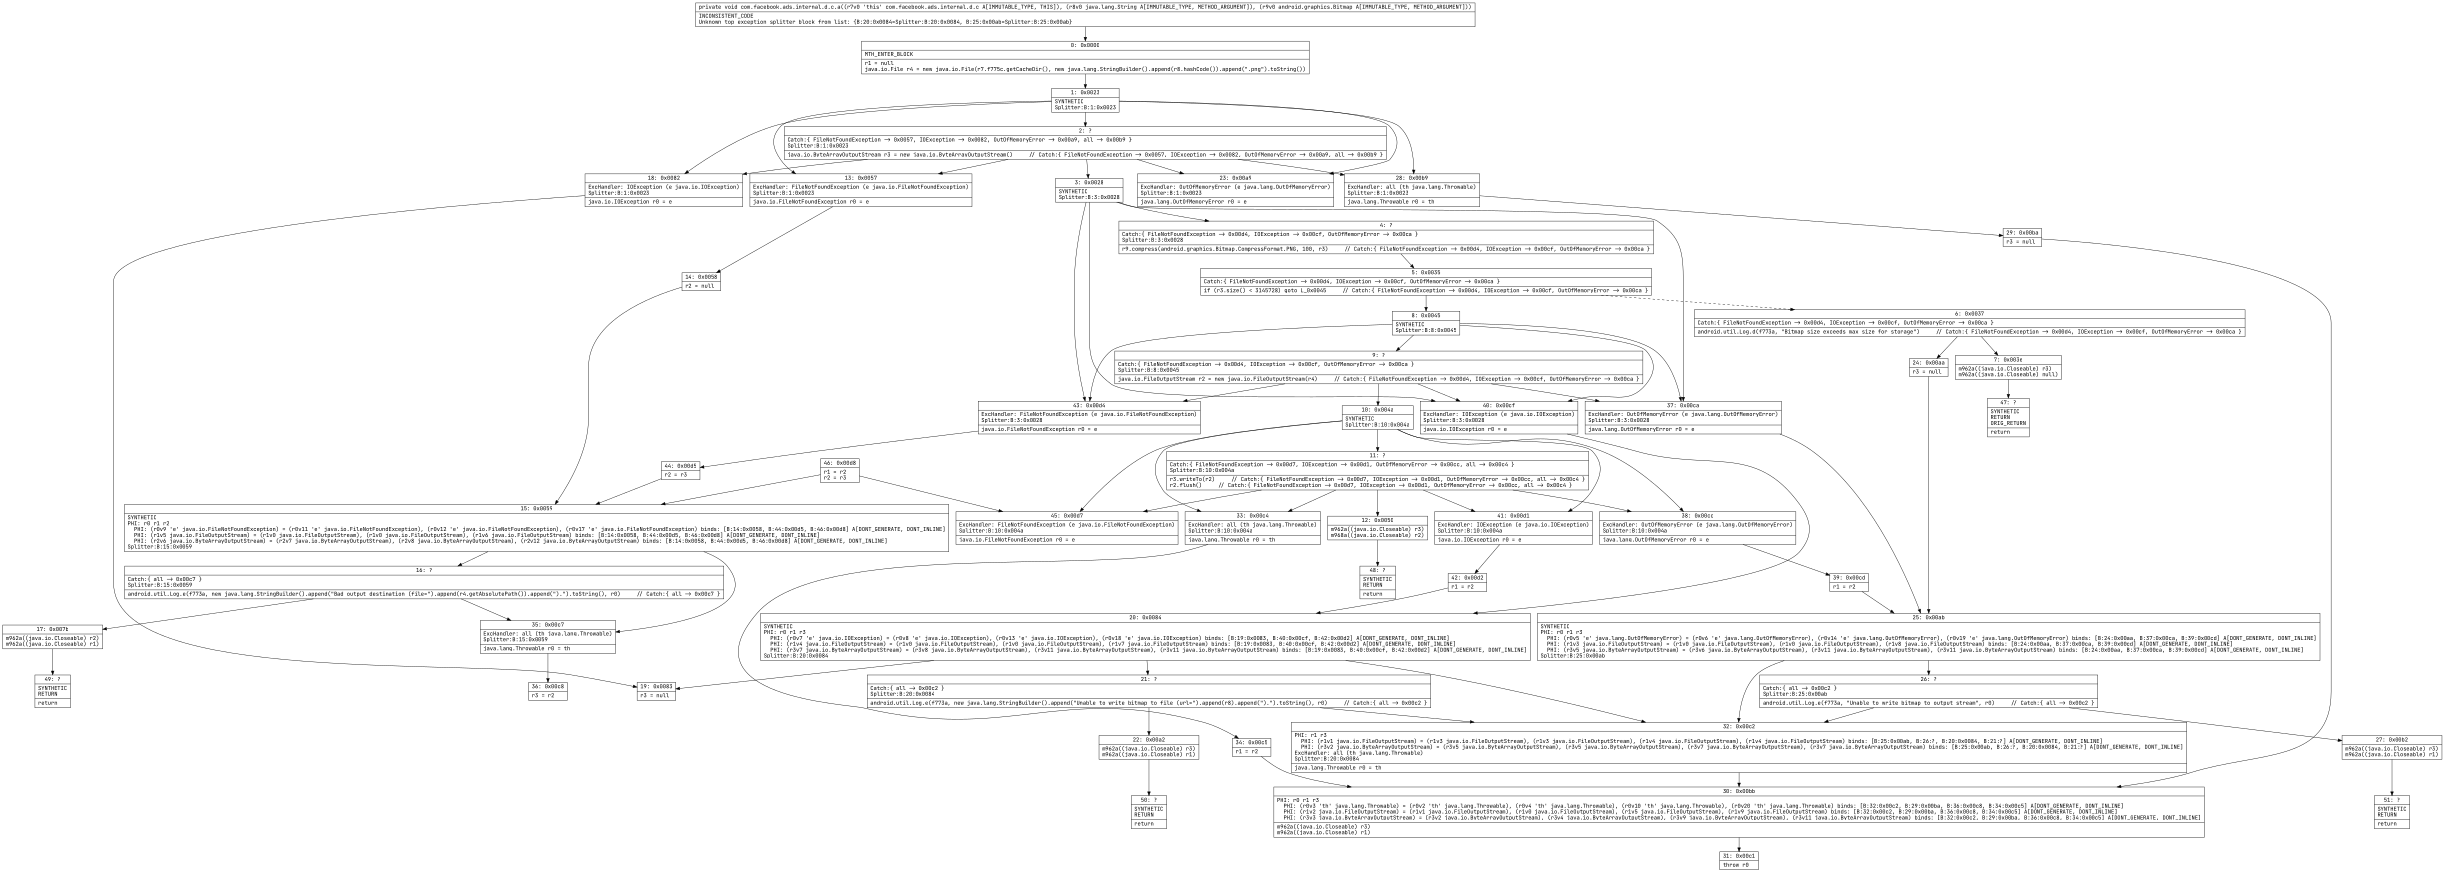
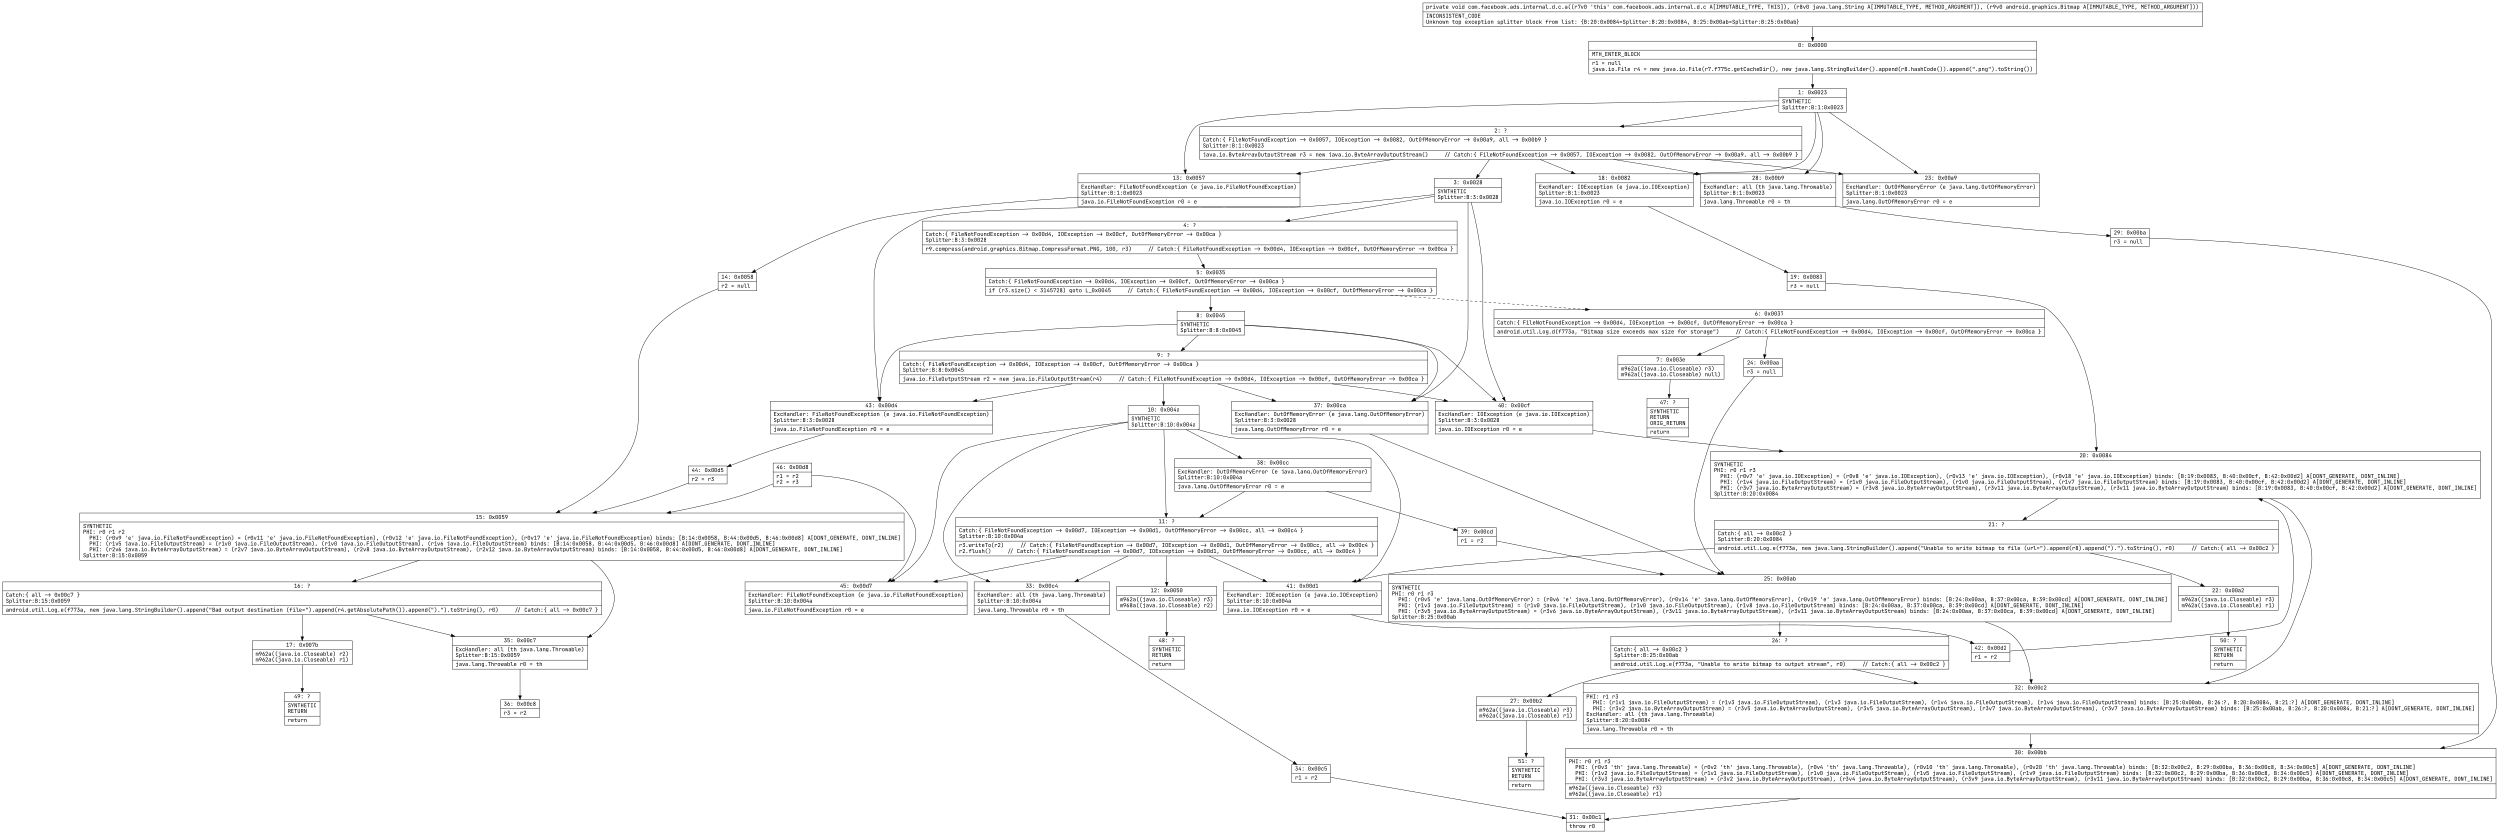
  digraph {
    fontname="JetBrains Mono"
    node [fontname="JetBrains Mono" shape=record]
    edge [fontname="JetBrains Mono"]
    n1 [label="{0\:\ 0x0000|MTH_ENTER_BLOCK\l|r1 = null\ljava.io.File r4 = new java.io.File(r7.f775c.getCacheDir(), new java.lang.StringBuilder().append(r8.hashCode()).append(\".png\").toString())\l}"]
    n2 [label="{1\:\ 0x0023|SYNTHETIC\lSplitter:B:1:0x0023\l}"]
    n3 [label="{2\:\ ?|Catch:\{ FileNotFoundException \-\> 0x0057, IOException \-\> 0x0082, OutOfMemoryError \-\> 0x00a9, all \-\> 0x00b9 \}\lSplitter:B:1:0x0023\l|java.io.ByteArrayOutputStream r3 = new java.io.ByteArrayOutputStream()     \/\/ Catch:\{ FileNotFoundException \-\> 0x0057, IOException \-\> 0x0082, OutOfMemoryError \-\> 0x00a9, all \-\> 0x00b9 \}\l}"]
    n4 [label="{13\:\ 0x0057|ExcHandler: FileNotFoundException (e java.io.FileNotFoundException)\lSplitter:B:1:0x0023\l|java.io.FileNotFoundException r0 = e\l}"]
    n5 [label="{18\:\ 0x0082|ExcHandler: IOException (e java.io.IOException)\lSplitter:B:1:0x0023\l|java.io.IOException r0 = e\l}"]
    n6 [label="{23\:\ 0x00a9|ExcHandler: OutOfMemoryError (e java.lang.OutOfMemoryError)\lSplitter:B:1:0x0023\l|java.lang.OutOfMemoryError r0 = e\l}"]
    n7 [label="{28\:\ 0x00b9|ExcHandler: all (th java.lang.Throwable)\lSplitter:B:1:0x0023\l|java.lang.Throwable r0 = th\l}"]
    n8 [label="{3\:\ 0x0028|SYNTHETIC\lSplitter:B:3:0x0028\l}"]
    n9 [label="{14\:\ 0x0058|r2 = null\l}"]
    n10 [label="{19\:\ 0x0083|r3 = null\l}"]
    n11 [label="{29\:\ 0x00ba|r3 = null\l}"]
    n12 [label="{4\:\ ?|Catch:\{ FileNotFoundException \-\> 0x00d4, IOException \-\> 0x00cf, OutOfMemoryError \-\> 0x00ca \}\lSplitter:B:3:0x0028\l|r9.compress(android.graphics.Bitmap.CompressFormat.PNG, 100, r3)     \/\/ Catch:\{ FileNotFoundException \-\> 0x00d4, IOException \-\> 0x00cf, OutOfMemoryError \-\> 0x00ca \}\l}"]
    n13 [label="{37\:\ 0x00ca|ExcHandler: OutOfMemoryError (e java.lang.OutOfMemoryError)\lSplitter:B:3:0x0028\l|java.lang.OutOfMemoryError r0 = e\l}"]
    n14 [label="{40\:\ 0x00cf|ExcHandler: IOException (e java.io.IOException)\lSplitter:B:3:0x0028\l|java.io.IOException r0 = e\l}"]
    n15 [label="{43\:\ 0x00d4|ExcHandler: FileNotFoundException (e java.io.FileNotFoundException)\lSplitter:B:3:0x0028\l|java.io.FileNotFoundException r0 = e\l}"]
    n16 [label="{5\:\ 0x0035|Catch:\{ FileNotFoundException \-\> 0x00d4, IOException \-\> 0x00cf, OutOfMemoryError \-\> 0x00ca \}\l|if (r3.size() \< 3145728) goto L_0x0045     \/\/ Catch:\{ FileNotFoundException \-\> 0x00d4, IOException \-\> 0x00cf, OutOfMemoryError \-\> 0x00ca \}\l}"]
    n17 [label="{25\:\ 0x00ab|SYNTHETIC\lPHI: r0 r1 r3 \l  PHI: (r0v5 'e' java.lang.OutOfMemoryError) = (r0v6 'e' java.lang.OutOfMemoryError), (r0v14 'e' java.lang.OutOfMemoryError), (r0v19 'e' java.lang.OutOfMemoryError) binds: [B:24:0x00aa, B:37:0x00ca, B:39:0x00cd] A[DONT_GENERATE, DONT_INLINE]\l  PHI: (r1v3 java.io.FileOutputStream) = (r1v0 java.io.FileOutputStream), (r1v0 java.io.FileOutputStream), (r1v8 java.io.FileOutputStream) binds: [B:24:0x00aa, B:37:0x00ca, B:39:0x00cd] A[DONT_GENERATE, DONT_INLINE]\l  PHI: (r3v5 java.io.ByteArrayOutputStream) = (r3v6 java.io.ByteArrayOutputStream), (r3v11 java.io.ByteArrayOutputStream), (r3v11 java.io.ByteArrayOutputStream) binds: [B:24:0x00aa, B:37:0x00ca, B:39:0x00cd] A[DONT_GENERATE, DONT_INLINE]\lSplitter:B:25:0x00ab\l}"]
    n18 [label="{20\:\ 0x0084|SYNTHETIC\lPHI: r0 r1 r3 \l  PHI: (r0v7 'e' java.io.IOException) = (r0v8 'e' java.io.IOException), (r0v13 'e' java.io.IOException), (r0v18 'e' java.io.IOException) binds: [B:19:0x0083, B:40:0x00cf, B:42:0x00d2] A[DONT_GENERATE, DONT_INLINE]\l  PHI: (r1v4 java.io.FileOutputStream) = (r1v0 java.io.FileOutputStream), (r1v0 java.io.FileOutputStream), (r1v7 java.io.FileOutputStream) binds: [B:19:0x0083, B:40:0x00cf, B:42:0x00d2] A[DONT_GENERATE, DONT_INLINE]\l  PHI: (r3v7 java.io.ByteArrayOutputStream) = (r3v8 java.io.ByteArrayOutputStream), (r3v11 java.io.ByteArrayOutputStream), (r3v11 java.io.ByteArrayOutputStream) binds: [B:19:0x0083, B:40:0x00cf, B:42:0x00d2] A[DONT_GENERATE, DONT_INLINE]\lSplitter:B:20:0x0084\l}"]
    n19 [label="{44\:\ 0x00d5|r2 = r3\l}"]
    n20 [label="{6\:\ 0x0037|Catch:\{ FileNotFoundException \-\> 0x00d4, IOException \-\> 0x00cf, OutOfMemoryError \-\> 0x00ca \}\l|android.util.Log.d(f773a, \"Bitmap size exceeds max size for storage\")     \/\/ Catch:\{ FileNotFoundException \-\> 0x00d4, IOException \-\> 0x00cf, OutOfMemoryError \-\> 0x00ca \}\l}"]
    n21 [label="{8\:\ 0x0045|SYNTHETIC\lSplitter:B:8:0x0045\l}"]
    n22 [label="{7\:\ 0x003e|m962a((java.io.Closeable) r3)\lm962a((java.io.Closeable) null)\l}"]
    n23 [label="{24\:\ 0x00aa|r3 = null\l}"]
    n24 [label="{9\:\ ?|Catch:\{ FileNotFoundException \-\> 0x00d4, IOException \-\> 0x00cf, OutOfMemoryError \-\> 0x00ca \}\lSplitter:B:8:0x0045\l|java.io.FileOutputStream r2 = new java.io.FileOutputStream(r4)     \/\/ Catch:\{ FileNotFoundException \-\> 0x00d4, IOException \-\> 0x00cf, OutOfMemoryError \-\> 0x00ca \}\l}"]
    n25 [label="{47\:\ ?|SYNTHETIC\lRETURN\lORIG_RETURN\l|return\l}"]
    n26 [label="{10\:\ 0x004a|SYNTHETIC\lSplitter:B:10:0x004a\l}"]
    n27 [label="{11\:\ ?|Catch:\{ FileNotFoundException \-\> 0x00d7, IOException \-\> 0x00d1, OutOfMemoryError \-\> 0x00cc, all \-\> 0x00c4 \}\lSplitter:B:10:0x004a\l|r3.writeTo(r2)     \/\/ Catch:\{ FileNotFoundException \-\> 0x00d7, IOException \-\> 0x00d1, OutOfMemoryError \-\> 0x00cc, all \-\> 0x00c4 \}\lr2.flush()     \/\/ Catch:\{ FileNotFoundException \-\> 0x00d7, IOException \-\> 0x00d1, OutOfMemoryError \-\> 0x00cc, all \-\> 0x00c4 \}\l}"]
    n28 [label="{33\:\ 0x00c4|ExcHandler: all (th java.lang.Throwable)\lSplitter:B:10:0x004a\l|java.lang.Throwable r0 = th\l}"]
    n29 [label="{38\:\ 0x00cc|ExcHandler: OutOfMemoryError (e java.lang.OutOfMemoryError)\lSplitter:B:10:0x004a\l|java.lang.OutOfMemoryError r0 = e\l}"]
    n30 [label="{41\:\ 0x00d1|ExcHandler: IOException (e java.io.IOException)\lSplitter:B:10:0x004a\l|java.io.IOException r0 = e\l}"]
    n31 [label="{45\:\ 0x00d7|ExcHandler: FileNotFoundException (e java.io.FileNotFoundException)\lSplitter:B:10:0x004a\l|java.io.FileNotFoundException r0 = e\l}"]
    n32 [label="{12\:\ 0x0050|m962a((java.io.Closeable) r3)\lm968a((java.io.Closeable) r2)\l}"]
    n33 [label="{34\:\ 0x00c5|r1 = r2\l}"]
    n34 [label="{39\:\ 0x00cd|r1 = r2\l}"]
    n35 [label="{42\:\ 0x00d2|r1 = r2\l}"]
    n36 [label="{48\:\ ?|SYNTHETIC\lRETURN\l|return\l}"]
    n37 [label="{15\:\ 0x0059|SYNTHETIC\lPHI: r0 r1 r2 \l  PHI: (r0v9 'e' java.io.FileNotFoundException) = (r0v11 'e' java.io.FileNotFoundException), (r0v12 'e' java.io.FileNotFoundException), (r0v17 'e' java.io.FileNotFoundException) binds: [B:14:0x0058, B:44:0x00d5, B:46:0x00d8] A[DONT_GENERATE, DONT_INLINE]\l  PHI: (r1v5 java.io.FileOutputStream) = (r1v0 java.io.FileOutputStream), (r1v0 java.io.FileOutputStream), (r1v6 java.io.FileOutputStream) binds: [B:14:0x0058, B:44:0x00d5, B:46:0x00d8] A[DONT_GENERATE, DONT_INLINE]\l  PHI: (r2v6 java.io.ByteArrayOutputStream) = (r2v7 java.io.ByteArrayOutputStream), (r2v8 java.io.ByteArrayOutputStream), (r2v12 java.io.ByteArrayOutputStream) binds: [B:14:0x0058, B:44:0x00d5, B:46:0x00d8] A[DONT_GENERATE, DONT_INLINE]\lSplitter:B:15:0x0059\l}"]
    n38 [label="{16\:\ ?|Catch:\{ all \-\> 0x00c7 \}\lSplitter:B:15:0x0059\l|android.util.Log.e(f773a, new java.lang.StringBuilder().append(\"Bad output destination (file=\").append(r4.getAbsolutePath()).append(\").\").toString(), r0)     \/\/ Catch:\{ all \-\> 0x00c7 \}\l}"]
    n39 [label="{35\:\ 0x00c7|ExcHandler: all (th java.lang.Throwable)\lSplitter:B:15:0x0059\l|java.lang.Throwable r0 = th\l}"]
    n40 [label="{17\:\ 0x007b|m962a((java.io.Closeable) r2)\lm962a((java.io.Closeable) r1)\l}"]
    n41 [label="{36\:\ 0x00c8|r3 = r2\l}"]
    n42 [label="{49\:\ ?|SYNTHETIC\lRETURN\l|return\l}"]
    n43 [label="{21\:\ ?|Catch:\{ all \-\> 0x00c2 \}\lSplitter:B:20:0x0084\l|android.util.Log.e(f773a, new java.lang.StringBuilder().append(\"Unable to write bitmap to file (url=\").append(r8).append(\").\").toString(), r0)     \/\/ Catch:\{ all \-\> 0x00c2 \}\l}"]
    n44 [label="{32\:\ 0x00c2|PHI: r1 r3 \l  PHI: (r1v1 java.io.FileOutputStream) = (r1v3 java.io.FileOutputStream), (r1v3 java.io.FileOutputStream), (r1v4 java.io.FileOutputStream), (r1v4 java.io.FileOutputStream) binds: [B:25:0x00ab, B:26:?, B:20:0x0084, B:21:?] A[DONT_GENERATE, DONT_INLINE]\l  PHI: (r3v2 java.io.ByteArrayOutputStream) = (r3v5 java.io.ByteArrayOutputStream), (r3v5 java.io.ByteArrayOutputStream), (r3v7 java.io.ByteArrayOutputStream), (r3v7 java.io.ByteArrayOutputStream) binds: [B:25:0x00ab, B:26:?, B:20:0x0084, B:21:?] A[DONT_GENERATE, DONT_INLINE]\lExcHandler: all (th java.lang.Throwable)\lSplitter:B:20:0x0084\l|java.lang.Throwable r0 = th\l}"]
    n45 [label="{22\:\ 0x00a2|m962a((java.io.Closeable) r3)\lm962a((java.io.Closeable) r1)\l}"]
    n46 [label="{30\:\ 0x00bb|PHI: r0 r1 r3 \l  PHI: (r0v3 'th' java.lang.Throwable) = (r0v2 'th' java.lang.Throwable), (r0v4 'th' java.lang.Throwable), (r0v10 'th' java.lang.Throwable), (r0v20 'th' java.lang.Throwable) binds: [B:32:0x00c2, B:29:0x00ba, B:36:0x00c8, B:34:0x00c5] A[DONT_GENERATE, DONT_INLINE]\l  PHI: (r1v2 java.io.FileOutputStream) = (r1v1 java.io.FileOutputStream), (r1v0 java.io.FileOutputStream), (r1v5 java.io.FileOutputStream), (r1v9 java.io.FileOutputStream) binds: [B:32:0x00c2, B:29:0x00ba, B:36:0x00c8, B:34:0x00c5] A[DONT_GENERATE, DONT_INLINE]\l  PHI: (r3v3 java.io.ByteArrayOutputStream) = (r3v2 java.io.ByteArrayOutputStream), (r3v4 java.io.ByteArrayOutputStream), (r3v9 java.io.ByteArrayOutputStream), (r3v11 java.io.ByteArrayOutputStream) binds: [B:32:0x00c2, B:29:0x00ba, B:36:0x00c8, B:34:0x00c5] A[DONT_GENERATE, DONT_INLINE]\l|m962a((java.io.Closeable) r3)\lm962a((java.io.Closeable) r1)\l}"]
    n47 [label="{50\:\ ?|SYNTHETIC\lRETURN\l|return\l}"]
    n48 [label="{26\:\ ?|Catch:\{ all \-\> 0x00c2 \}\lSplitter:B:25:0x00ab\l|android.util.Log.e(f773a, \"Unable to write bitmap to output stream\", r0)     \/\/ Catch:\{ all \-\> 0x00c2 \}\l}"]
    n49 [label="{27\:\ 0x00b2|m962a((java.io.Closeable) r3)\lm962a((java.io.Closeable) r1)\l}"]
    n50 [label="{51\:\ ?|SYNTHETIC\lRETURN\l|return\l}"]
    n51 [label="{31\:\ 0x00c1|throw r0\l}"]
    n52 [label="{46\:\ 0x00d8|r1 = r2\lr2 = r3\l}"]
    n53 [label="{private void com.facebook.ads.internal.d.c.a((r7v0 'this' com.facebook.ads.internal.d.c A[IMMUTABLE_TYPE, THIS]), (r8v0 java.lang.String A[IMMUTABLE_TYPE, METHOD_ARGUMENT]), (r9v0 android.graphics.Bitmap A[IMMUTABLE_TYPE, METHOD_ARGUMENT]))  | INCONSISTENT_CODE\lUnknown top exception splitter block from list: \{B:20:0x0084=Splitter:B:20:0x0084, B:25:0x00ab=Splitter:B:25:0x00ab\}\l}"]
    n1 -> n2
    n2 -> n3
    n2 -> n4
    n2 -> n5
    n2 -> n6
    n2 -> n7
    n3 -> n4
    n3 -> n5
    n3 -> n6
    n3 -> n7
    n3 -> n8
    n4 -> n9
    n5 -> n10
    n7 -> n11
    n8 -> n12
    n8 -> n13
    n8 -> n14
    n8 -> n15
    n9 -> n37
-   n18 -> n10
+   n10 -> n18
    n11 -> n46
    n12 -> n16
    n13 -> n17
    n14 -> n18
    n15 -> n19
    n16 -> n20 [style=dashed]
    n16 -> n21
    n17 -> n44
    n17 -> n48
    n18 -> n43
    n18 -> n44
    n19 -> n37
    n20 -> n22
    n20 -> n23
    n21 -> n13
    n21 -> n14
    n21 -> n15
    n21 -> n24
    n22 -> n25
    n23 -> n17
    n24 -> n13
    n24 -> n14
    n24 -> n15
    n24 -> n26
    n26 -> n27
    n26 -> n28
    n26 -> n29
    n26 -> n30
    n26 -> n31
    n27 -> n28
-   n27 -> n29
+   n29 -> n27
    n27 -> n30
    n27 -> n31
    n27 -> n32
    n28 -> n33
    n29 -> n34
    n30 -> n35
    n32 -> n36
-   n33 -> n46
+   n33 -> n51
    n34 -> n17
    n35 -> n18
    n37 -> n38
    n37 -> n39
    n38 -> n39
    n38 -> n40
    n39 -> n41
    n40 -> n42
-   n43 -> n44
+   n43 -> n30
    n43 -> n45
    n44 -> n46
    n45 -> n47
    n46 -> n51
    n48 -> n44
    n48 -> n49
    n49 -> n50
    n52 -> n31
    n52 -> n37
    n53 -> n1
  }
